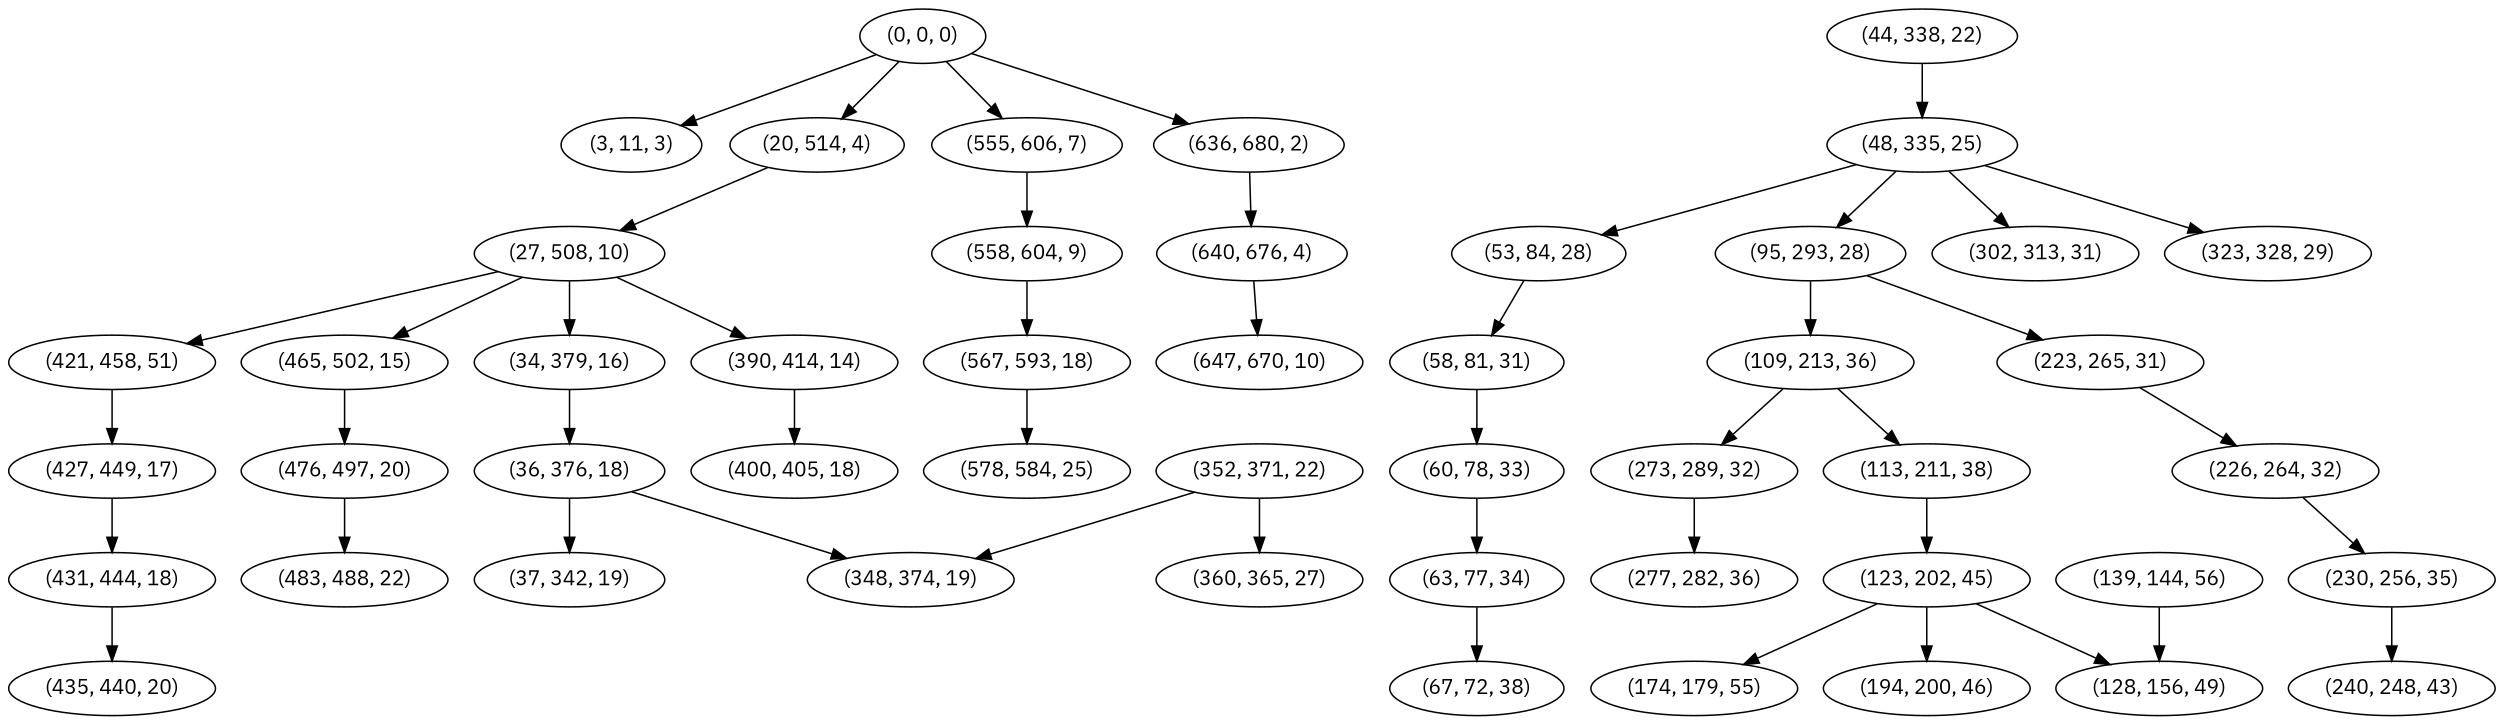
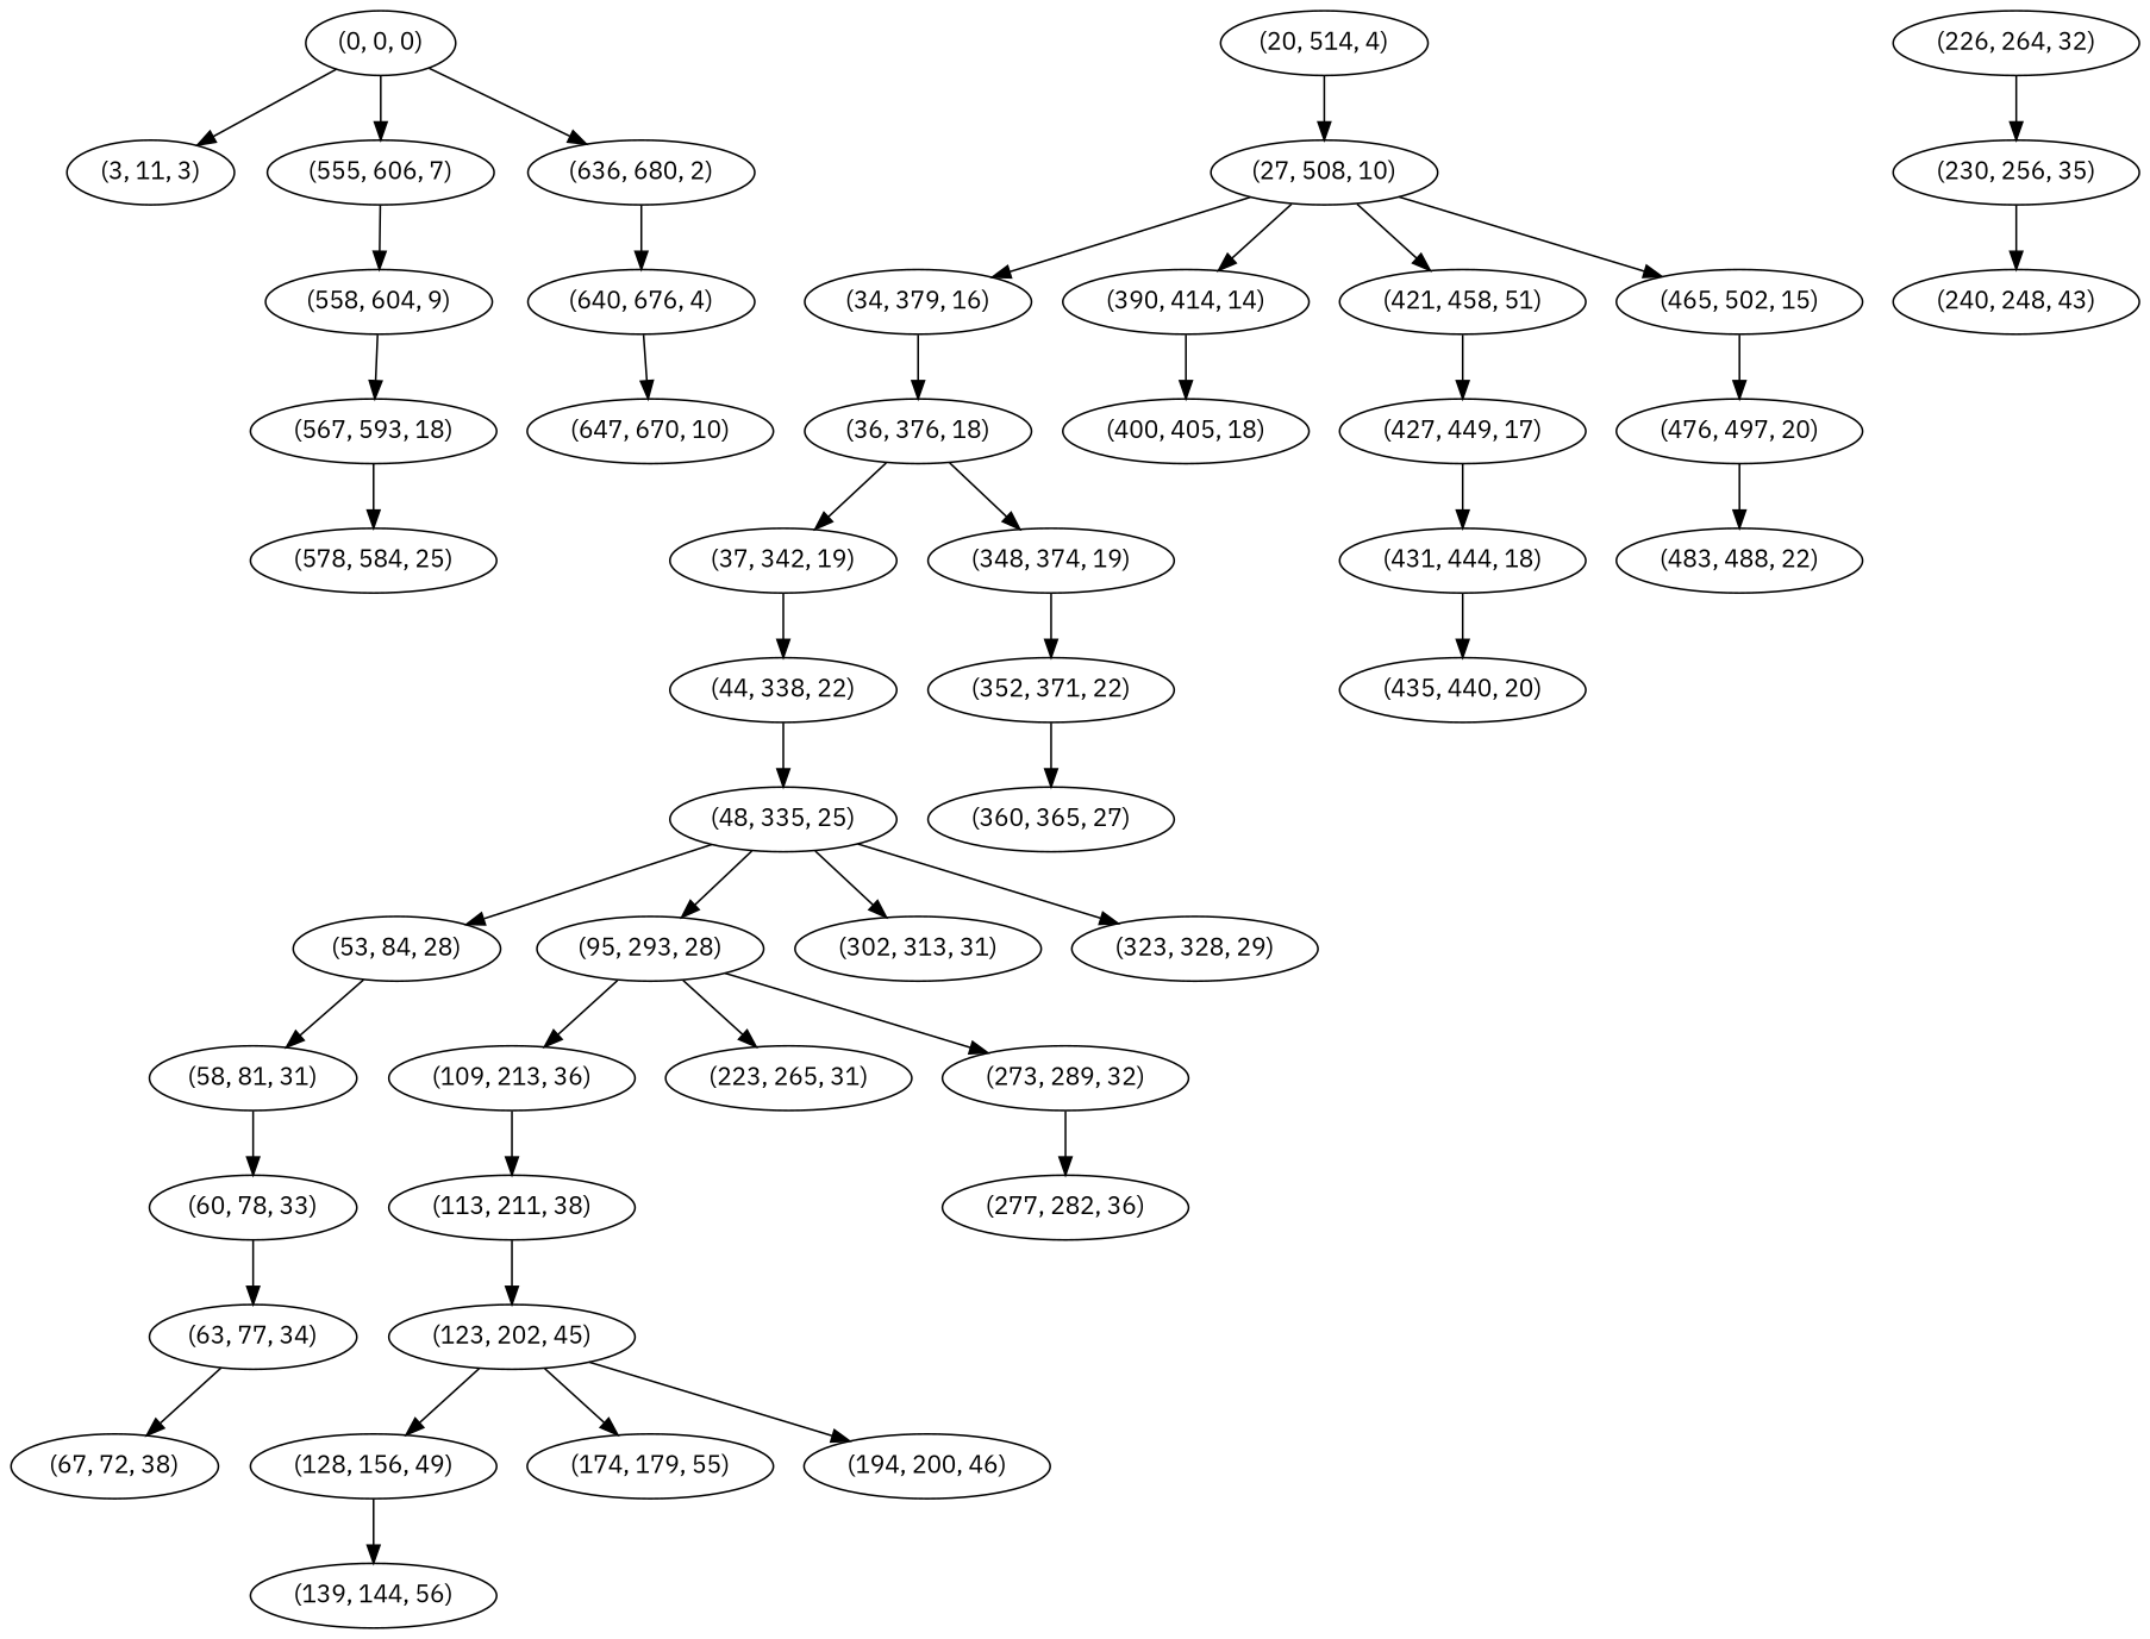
  digraph {
    fontname="IBM Plex Sans"
    node [fontname="IBM Plex Sans"]
    edge [fontname="IBM Plex Sans"]
    "(0, 0, 0)"
    "(3, 11, 3)"
    "(20, 514, 4)"
    "(555, 606, 7)"
    "(636, 680, 2)"
    "(27, 508, 10)"
    "(558, 604, 9)"
    "(640, 676, 4)"
    "(34, 379, 16)"
    "(390, 414, 14)"
    n11 [label="(421, 458, 51)"]
    "(465, 502, 15)"
    "(36, 376, 18)"
    "(400, 405, 18)"
    "(427, 449, 17)"
    "(476, 497, 20)"
    "(37, 342, 19)"
    "(348, 374, 19)"
    "(44, 338, 22)"
    "(352, 371, 22)"
    "(48, 335, 25)"
    "(53, 84, 28)"
    "(95, 293, 28)"
    "(302, 313, 31)"
    "(323, 328, 29)"
    "(58, 81, 31)"
    "(109, 213, 36)"
    "(223, 265, 31)"
    "(273, 289, 32)"
    "(60, 78, 33)"
    "(63, 77, 34)"
    "(67, 72, 38)"
    "(113, 211, 38)"
    "(226, 264, 32)"
    "(277, 282, 36)"
    "(123, 202, 45)"
    "(128, 156, 49)"
    "(174, 179, 55)"
    "(194, 200, 46)"
    "(139, 144, 56)"
    "(230, 256, 35)"
    "(240, 248, 43)"
    "(360, 365, 27)"
    "(431, 444, 18)"
    "(435, 440, 20)"
    "(483, 488, 22)"
    "(567, 593, 18)"
    "(578, 584, 25)"
    "(647, 670, 10)"
    "(0, 0, 0)" -> "(3, 11, 3)"
-   "(0, 0, 0)" -> "(20, 514, 4)"
    "(0, 0, 0)" -> "(555, 606, 7)"
    "(0, 0, 0)" -> "(636, 680, 2)"
    "(20, 514, 4)" -> "(27, 508, 10)"
    "(555, 606, 7)" -> "(558, 604, 9)"
    "(636, 680, 2)" -> "(640, 676, 4)"
    "(27, 508, 10)" -> "(34, 379, 16)"
    "(27, 508, 10)" -> "(390, 414, 14)"
    "(27, 508, 10)" -> n11
    "(27, 508, 10)" -> "(465, 502, 15)"
    "(558, 604, 9)" -> "(567, 593, 18)"
    "(640, 676, 4)" -> "(647, 670, 10)"
    "(34, 379, 16)" -> "(36, 376, 18)"
    "(390, 414, 14)" -> "(400, 405, 18)"
    n11 -> "(427, 449, 17)"
    "(465, 502, 15)" -> "(476, 497, 20)"
    "(36, 376, 18)" -> "(37, 342, 19)"
    "(36, 376, 18)" -> "(348, 374, 19)"
    "(427, 449, 17)" -> "(431, 444, 18)"
    "(476, 497, 20)" -> "(483, 488, 22)"
-   "(352, 371, 22)" -> "(348, 374, 19)"
+   "(37, 342, 19)" -> "(44, 338, 22)"
+   "(348, 374, 19)" -> "(352, 371, 22)"
    "(44, 338, 22)" -> "(48, 335, 25)"
    "(352, 371, 22)" -> "(360, 365, 27)"
    "(48, 335, 25)" -> "(53, 84, 28)"
    "(48, 335, 25)" -> "(95, 293, 28)"
    "(48, 335, 25)" -> "(302, 313, 31)"
    "(48, 335, 25)" -> "(323, 328, 29)"
    "(53, 84, 28)" -> "(58, 81, 31)"
    "(95, 293, 28)" -> "(109, 213, 36)"
    "(95, 293, 28)" -> "(223, 265, 31)"
-   "(109, 213, 36)" -> "(273, 289, 32)"
+   "(95, 293, 28)" -> "(273, 289, 32)"
    "(58, 81, 31)" -> "(60, 78, 33)"
    "(109, 213, 36)" -> "(113, 211, 38)"
-   "(223, 265, 31)" -> "(226, 264, 32)"
    "(273, 289, 32)" -> "(277, 282, 36)"
    "(60, 78, 33)" -> "(63, 77, 34)"
    "(63, 77, 34)" -> "(67, 72, 38)"
    "(113, 211, 38)" -> "(123, 202, 45)"
    "(226, 264, 32)" -> "(230, 256, 35)"
    "(123, 202, 45)" -> "(128, 156, 49)"
    "(123, 202, 45)" -> "(174, 179, 55)"
    "(123, 202, 45)" -> "(194, 200, 46)"
-   "(139, 144, 56)" -> "(128, 156, 49)"
+   "(128, 156, 49)" -> "(139, 144, 56)"
    "(230, 256, 35)" -> "(240, 248, 43)"
    "(431, 444, 18)" -> "(435, 440, 20)"
    "(567, 593, 18)" -> "(578, 584, 25)"
  }
